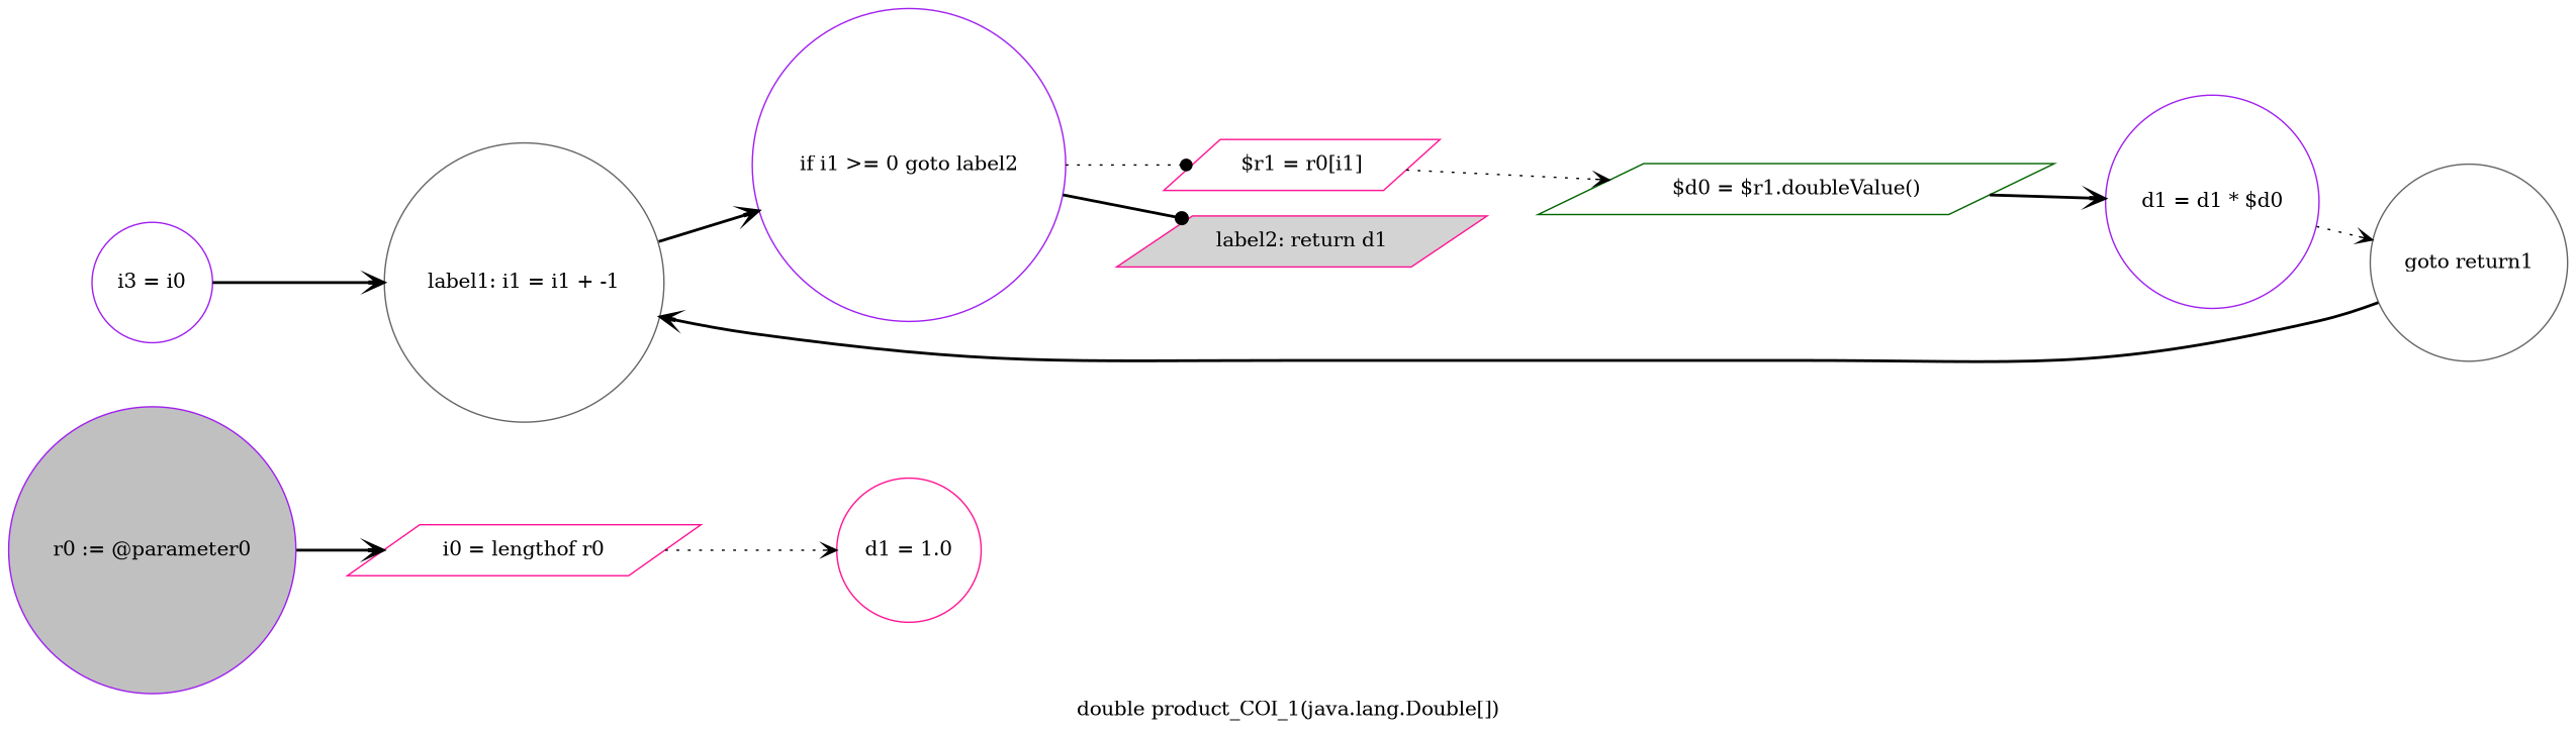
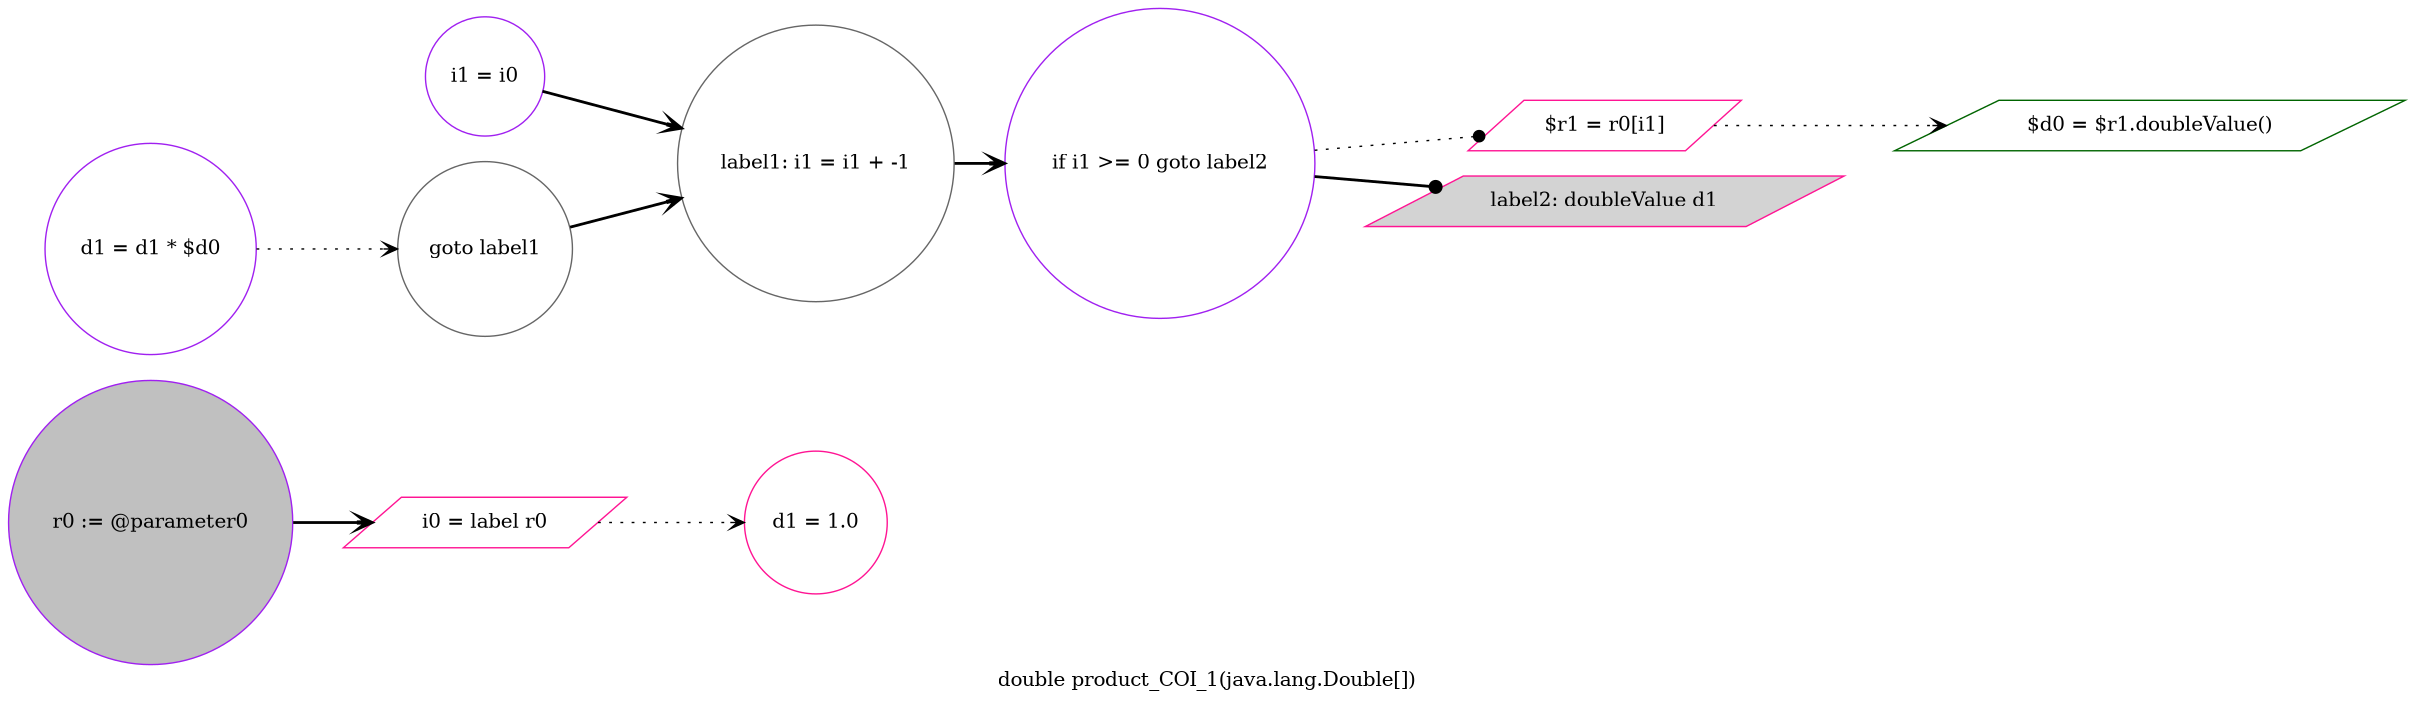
  digraph {
    label="double product_COI_1(java.lang.Double[])"
    rankdir=LR
    node [color=purple shape=circle]
    edge [arrowhead=vee style=bold]
    n1 [fillcolor=gray label="r0 := @parameter0" style=filled]
-   n2 [color=deeppink label="i0 = lengthof r0" shape=parallelogram]
+   n2 [color=deeppink label="i0 = label r0" shape=parallelogram]
    n3 [color=deeppink label="d1 = 1.0"]
-   n4 [label="i3 = i0"]
+   n4 [label="i1 = i0"]
    n5 [color=gray40 label="label1: i1 = i1 + -1"]
    n6 [label="if i1 >= 0 goto label2"]
    n7 [color=deeppink label="$r1 = r0[i1]" shape=parallelogram]
-   n8 [color=deeppink fillcolor=lightgray label="label2: return d1" shape=parallelogram style=filled]
+   n8 [color=deeppink fillcolor=lightgray label="label2: doubleValue d1" shape=parallelogram style=filled]
    n9 [color=darkgreen label="$d0 = $r1.doubleValue()" shape=parallelogram]
    n10 [label="d1 = d1 * $d0"]
-   n11 [color=gray40 label="goto return1"]
+   n11 [color=gray40 label="goto label1"]
    n1 -> n2
    n2 -> n3 [style=dotted]
    n4 -> n5
    n5 -> n6
    n6 -> n7 [arrowhead=dot style=dotted]
    n6 -> n8 [arrowhead=dot]
    n7 -> n9 [style=dotted]
-   n9 -> n10
    n10 -> n11 [style=dotted]
    n11 -> n5
  }
